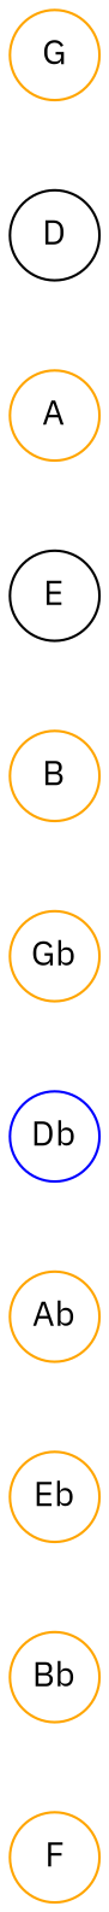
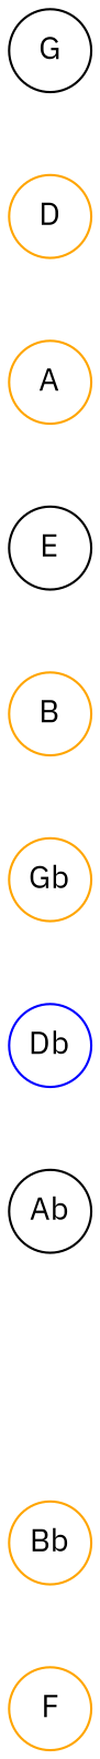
  graph {
    fontname="IBM Plex Sans"
    mindist=.1
    node [color=orange fontname="IBM Plex Sans" margin=0 shape=circle]
    edge [fontname="IBM Plex Sans" style=invis]
    B
    E [color=""]
    Gb
    Db [color=blue]
-   Ab
-   Eb
+   Ab [color=black]
    Bb
    F
-   G
-   D [color=""]
+   G [color=""]
+   D
    A
    subgraph sub_1 {
      B
      E
      Gb
      Db
      Ab
-     Eb
      Bb
      F
      G
      D
      A
    }
    B -- Gb
    E -- B
    Gb -- Db
    Db -- Ab
-   Ab -- Eb
-   Eb -- Bb
    Bb -- F
    G -- D
    D -- A
    A -- E
  }
